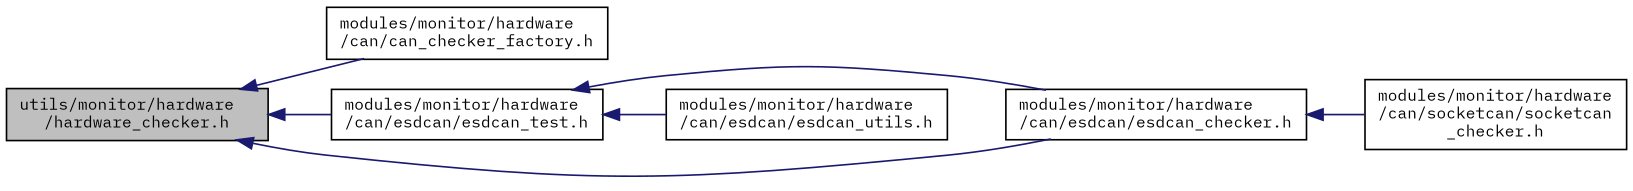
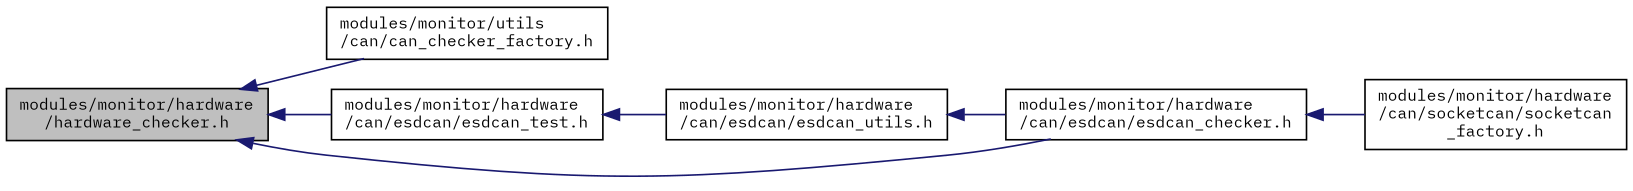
  digraph {
    fontname="IBM Plex Mono"
    rankdir=LR
    node [color=black fillcolor=white fontname="IBM Plex Mono" fontsize=10 shape=record style=filled]
    edge [color=midnightblue dir=back fontname="IBM Plex Mono" fontsize=10 labelfontname=Helvetica labelfontsize=10 style=solid]
-   n1 [fillcolor=grey75 fontcolor=black height=0.2 label="utils/monitor/hardware\l/hardware_checker.h" width=0.4]
-   n2 [height=0.2 label="modules/monitor/hardware\l/can/can_checker_factory.h" width=0.4]
+   n1 [fillcolor=grey75 fontcolor=black height=0.2 label="modules/monitor/hardware\l/hardware_checker.h" width=0.4]
+   n2 [height=0.2 label="modules/monitor/utils\l/can/can_checker_factory.h" width=0.4]
    n3 [height=0.2 label="modules/monitor/hardware\l/can/esdcan/esdcan_test.h" width=0.4]
    n4 [height=0.2 label="modules/monitor/hardware\l/can/esdcan/esdcan_checker.h" width=0.4]
    n5 [height=0.2 label="modules/monitor/hardware\l/can/esdcan/esdcan_utils.h" width=0.4]
-   n6 [height=0.2 label="modules/monitor/hardware\l/can/socketcan/socketcan\l_checker.h" width=0.4]
+   n6 [height=0.2 label="modules/monitor/hardware\l/can/socketcan/socketcan\l_factory.h" width=0.4]
    n1 -> n2
    n1 -> n3
    n1 -> n4
-   n3 -> n4
+   n5 -> n4
    n3 -> n5
    n4 -> n6
  }
